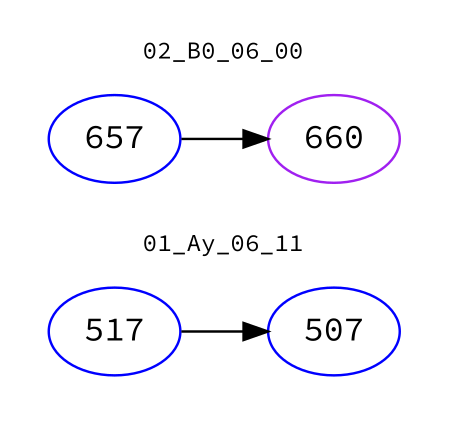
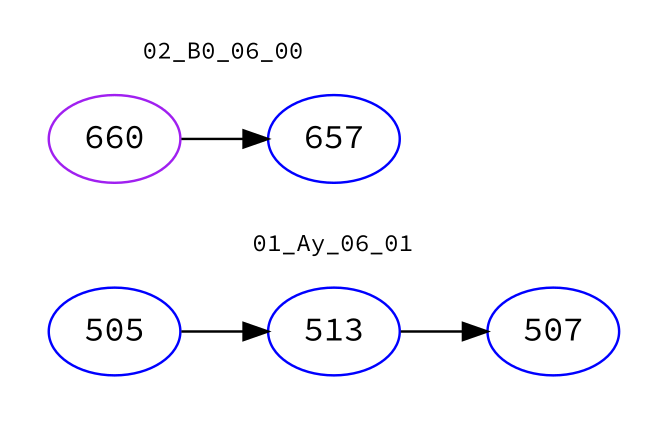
  digraph {
    fontname="Source Code Pro"
    rankdir=LR
    node [color=blue fontname="Source Code Pro"]
    edge [color=black fontname="Source Code Pro"]
+   n1 [label=505]
    n2 [label=507]
-   n3 [label=517]
+   n3 [label=513]
    n4 [label=657]
    n5 [color=purple label=660]
    subgraph cluster_1 {
      color=white
      fontsize=10
-     label="01_Ay_06_11"
+     label="01_Ay_06_01"
+     n1
      n2
      n3
    }
    subgraph cluster_2 {
      color=white
      fontsize=10
      label="02_B0_06_00"
      n4
      n5
    }
+   n1 -> n3
    n3 -> n2
-   n4 -> n5
+   n5 -> n4
  }
